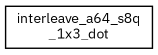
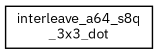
  digraph {
    rankdir=LR
    fontname="IBM Plex Sans"
-   n1 [color=black fillcolor=white fontname="IBM Plex Sans" fontsize=10 height=0.2 label="interleave_a64_s8q\l_1x3_dot" shape=record style=filled width=0.4]
+   n1 [color=black fillcolor=white fontname="IBM Plex Sans" fontsize=10 height=0.2 label="interleave_a64_s8q\l_3x3_dot" shape=record style=filled width=0.4]
  }
